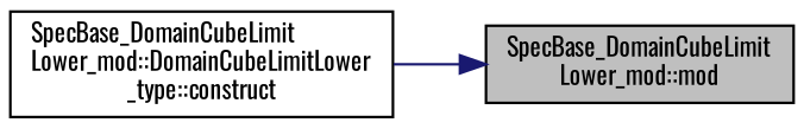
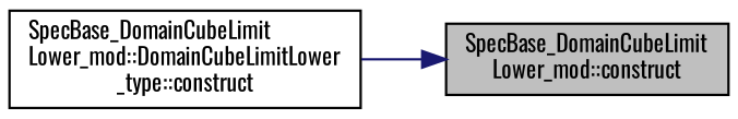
  digraph {
    rankdir=RL
    fontname=Oswald
    node [color=black fontname=Oswald fontsize=10 shape=record style=filled]
-   n1 [fillcolor=grey75 fontcolor=black height=0.2 label="SpecBase_DomainCubeLimit\lLower_mod::mod" width=0.4]
+   n1 [fillcolor=grey75 fontcolor=black height=0.2 label="SpecBase_DomainCubeLimit\lLower_mod::construct" width=0.4]
    n2 [fillcolor=white height=0.2 label="SpecBase_DomainCubeLimit\lLower_mod::DomainCubeLimitLower\l_type::construct" width=0.4]
    n1 -> n2 [color=midnightblue dir=back fontname=Oswald fontsize=10 labelfontname=Helvetica labelfontsize=10 style=solid]
  }
